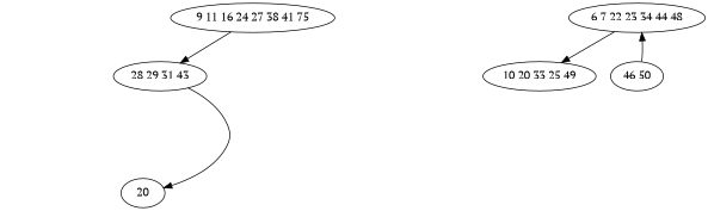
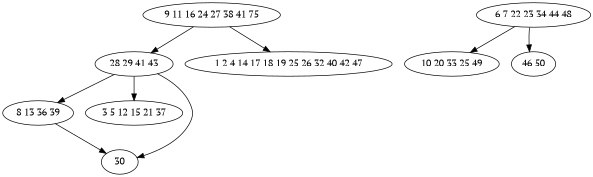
  digraph {
    fontname="PT Serif"
    node [fontname="PT Serif"]
    edge [fontname="PT Serif"]
    n1 [label="9 11 16 24 27 38 41 75"]
-   n2 [label="28 29 31 43"]
-   n6 [label=20]
+   n2 [label="28 29 41 43"]
+   n3 [label="1 2 4 14 17 18 19 25 26 32 40 42 47"]
+   n4 [label="8 13 36 39"]
+   n5 [label="3 5 12 15 21 37"]
+   n6 [label=30]
    n7 [label="6 7 22 23 34 44 48"]
    n8 [label="10 20 33 25 49"]
    n9 [label="46 50"]
    n1 -> n2
+   n1 -> n3
+   n2 -> n4
+   n2 -> n5
    n2 -> n6
+   n4 -> n6
    n7 -> n8
-   n9 -> n7
+   n7 -> n9
  }
